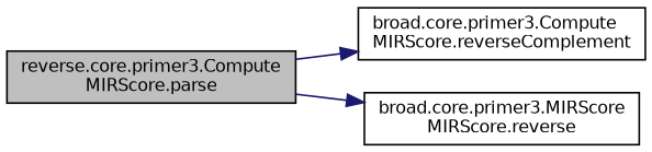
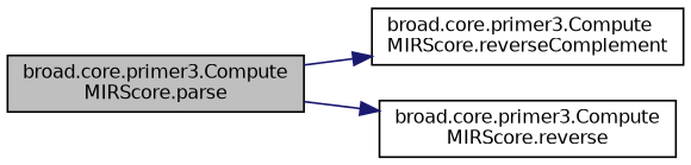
  digraph {
    rankdir=LR
    node [color=black fillcolor=white fontname=Helvetica fontsize=10 shape=record style=filled]
    edge [color=midnightblue fontname=Helvetica fontsize=10 labelfontname=Helvetica labelfontsize=10 style=solid]
-   n1 [fillcolor=grey75 fontcolor=black height=0.2 label="reverse.core.primer3.Compute\lMIRScore.parse" width=0.4]
+   n1 [fillcolor=grey75 fontcolor=black height=0.2 label="broad.core.primer3.Compute\lMIRScore.parse" width=0.4]
    n2 [height=0.2 label="broad.core.primer3.Compute\lMIRScore.reverseComplement" width=0.4]
-   n3 [height=0.2 label="broad.core.primer3.MIRScore\lMIRScore.reverse" width=0.4]
+   n3 [height=0.2 label="broad.core.primer3.Compute\lMIRScore.reverse" width=0.4]
    n1 -> n2
    n1 -> n3
  }
